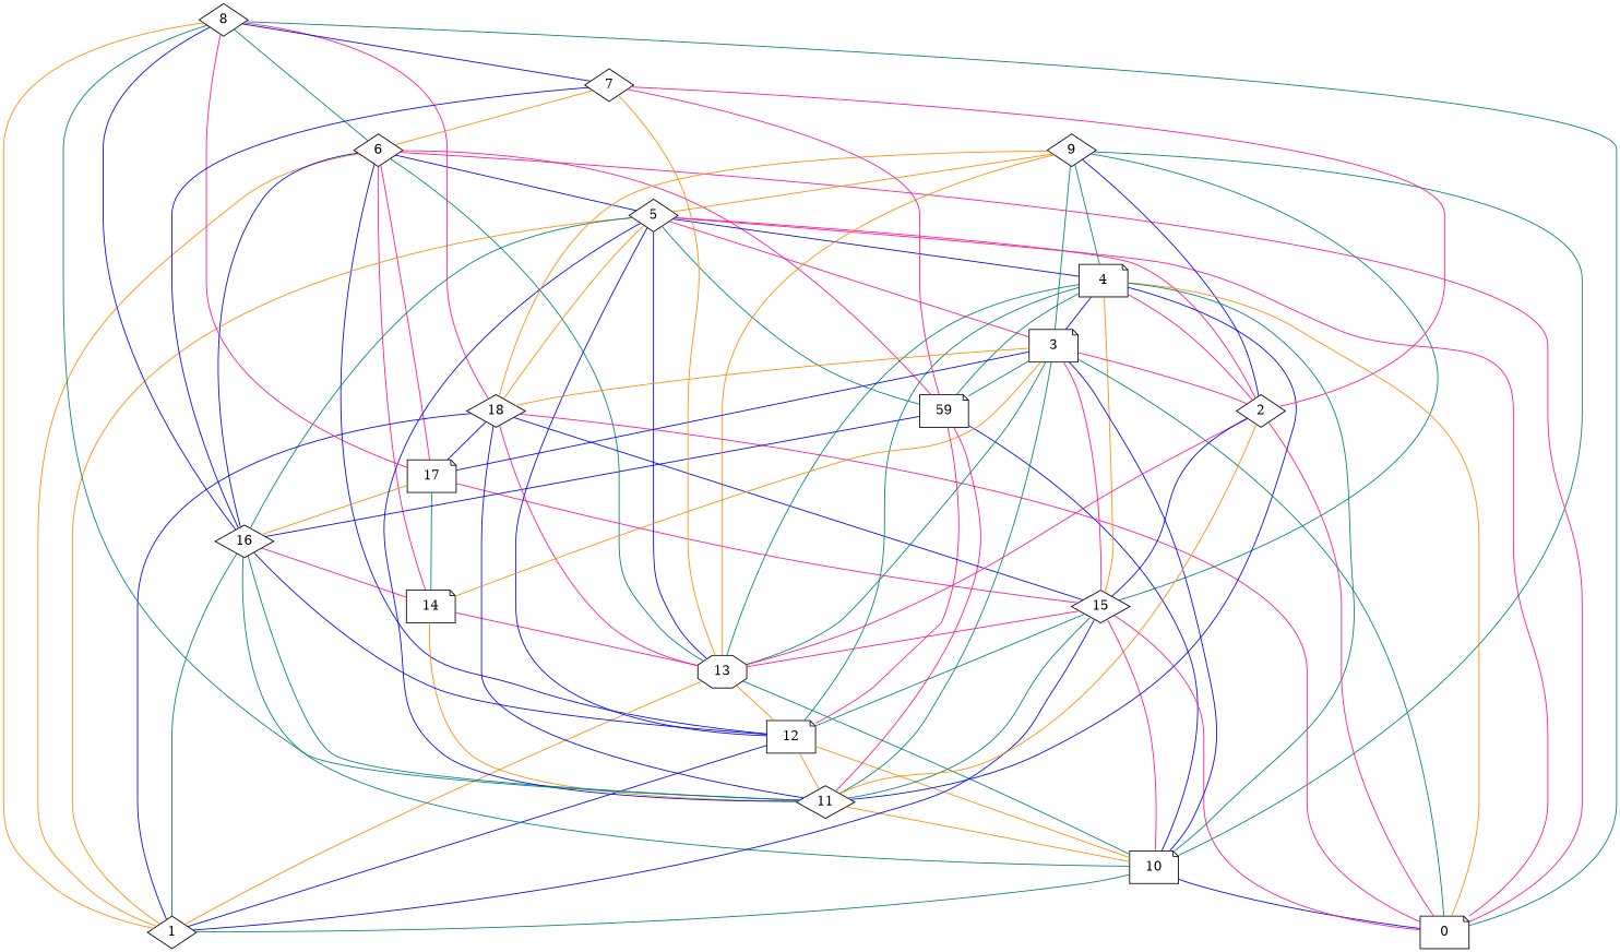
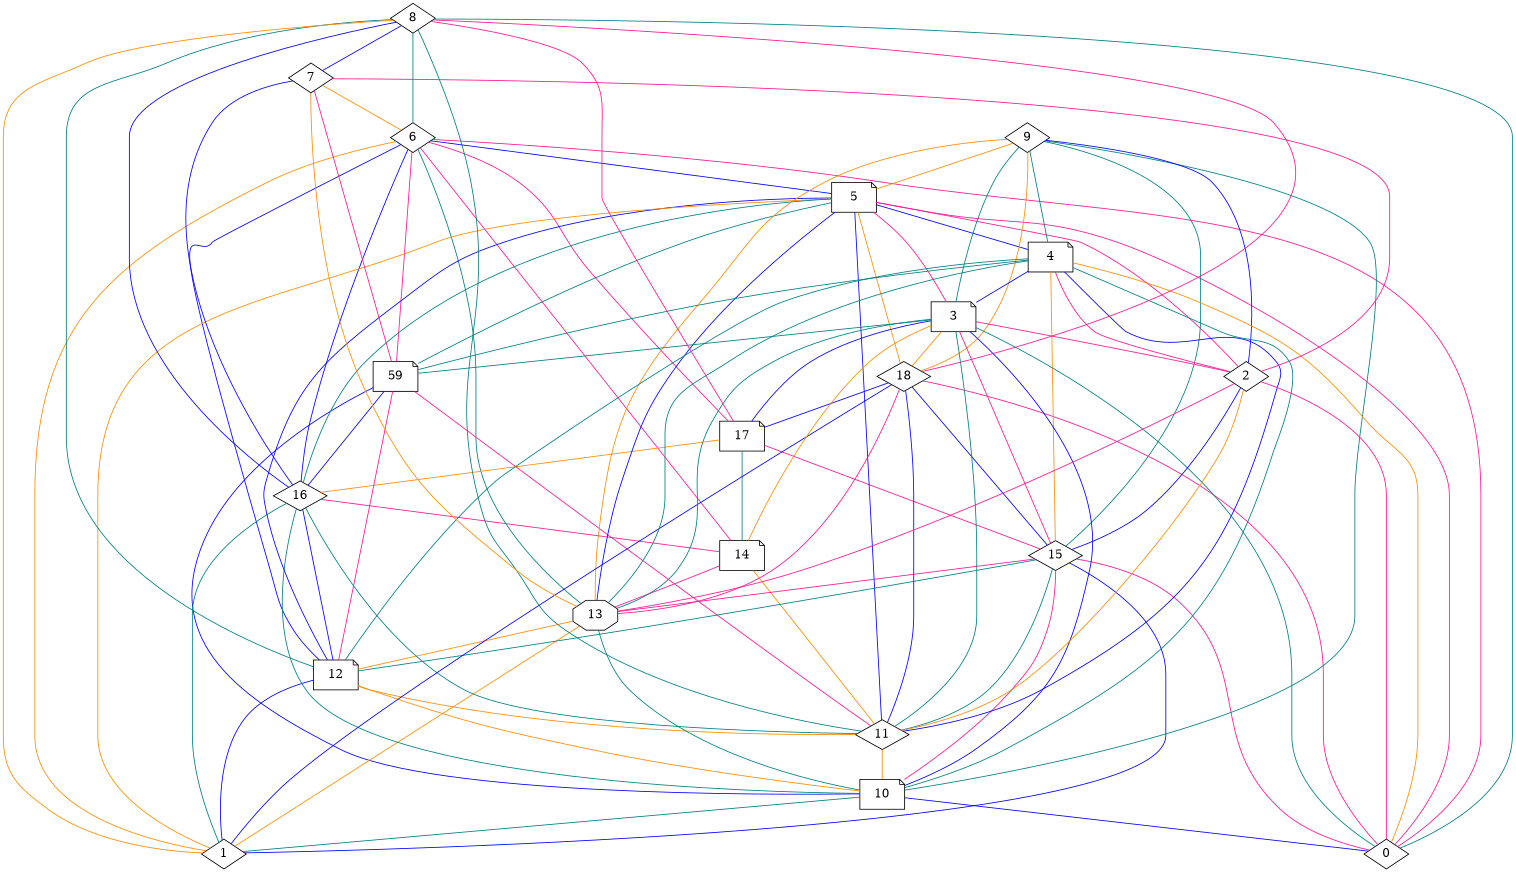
  digraph {
    node [shape=diamond]
    edge [color=teal dir=none]
    6
    12 [shape=note]
-   0 [shape=note]
+   0
    1
    17 [shape=note]
    n6 [label=59 shape=note]
    13 [shape=octagon]
    14 [shape=note]
    16
-   5
+   5 [shape=note]
    11
    10 [shape=note]
    15
    9
    18
    4 [shape=note]
    3 [shape=note]
    2
    8
    7
    subgraph sub_1 {
      6
      12
      0
      1
      17
      n6
      13
      14
      16
      5
      11
      10
      15
      9
      18
      4
      3
      2
      8
      7
    }
    6 -> 12 [color=blue]
    6 -> 0 [color=deeppink]
    6 -> 1 [color=darkorange]
    6 -> 17 [color=deeppink]
    6 -> n6 [color=deeppink]
    6 -> 13
    6 -> 14 [color=deeppink]
    6 -> 16 [color=blue]
    6 -> 5 [color=blue]
    12 -> 1 [color=blue]
    12 -> 11 [color=darkorange]
    12 -> 10 [color=darkorange]
    17 -> 14
    17 -> 16 [color=darkorange]
    17 -> 15 [color=deeppink]
    n6 -> 12 [color=deeppink]
    n6 -> 16 [color=blue]
    n6 -> 11 [color=deeppink]
    n6 -> 10 [color=blue]
    13 -> 12 [color=darkorange]
    13 -> 1 [color=darkorange]
    13 -> 10
    14 -> 13 [color=deeppink]
    14 -> 11 [color=darkorange]
    16 -> 12 [color=blue]
    16 -> 1
    16 -> 14 [color=deeppink]
    16 -> 11
    16 -> 10
    5 -> 12 [color=blue]
    5 -> 0 [color=deeppink]
    5 -> 1 [color=darkorange]
    5 -> n6
    5 -> 13 [color=blue]
    5 -> 16
    5 -> 11 [color=blue]
    5 -> 18 [color=darkorange]
    5 -> 4 [color=blue]
    5 -> 3 [color=deeppink]
    5 -> 2 [color=deeppink]
    11 -> 10 [color=darkorange]
    10 -> 0 [color=blue]
    10 -> 1
    15 -> 12
    15 -> 0 [color=deeppink]
    15 -> 1 [color=blue]
    15 -> 13 [color=deeppink]
    15 -> 11
    15 -> 10 [color=deeppink]
    9 -> 13 [color=darkorange]
    9 -> 5 [color=darkorange]
    9 -> 10
    9 -> 15
    9 -> 18 [color=darkorange]
    9 -> 4
    9 -> 3
    9 -> 2 [color=blue]
    18 -> 0 [color=deeppink]
    18 -> 1 [color=blue]
    18 -> 17 [color=blue]
    18 -> 13 [color=deeppink]
    18 -> 11 [color=blue]
    18 -> 15 [color=blue]
    4 -> 12
    4 -> 0 [color=darkorange]
    4 -> n6
    4 -> 13
    4 -> 11 [color=blue]
    4 -> 10
    4 -> 15 [color=darkorange]
    4 -> 3 [color=blue]
    4 -> 2 [color=deeppink]
    3 -> 0
    3 -> 17 [color=blue]
    3 -> n6
    3 -> 13
    3 -> 14 [color=darkorange]
    3 -> 11
    3 -> 10 [color=blue]
    3 -> 15 [color=deeppink]
    3 -> 18 [color=darkorange]
    3 -> 2 [color=deeppink]
    2 -> 0 [color=deeppink]
    2 -> 13 [color=deeppink]
    2 -> 11 [color=darkorange]
    2 -> 15 [color=blue]
    8 -> 6
+   8 -> 12
    8 -> 0
    8 -> 1 [color=darkorange]
    8 -> 17 [color=deeppink]
    8 -> 16 [color=blue]
    8 -> 11
    8 -> 18 [color=deeppink]
    8 -> 7 [color=blue]
    7 -> 6 [color=darkorange]
    7 -> n6 [color=deeppink]
    7 -> 13 [color=darkorange]
    7 -> 16 [color=blue]
    7 -> 2 [color=deeppink]
  }
